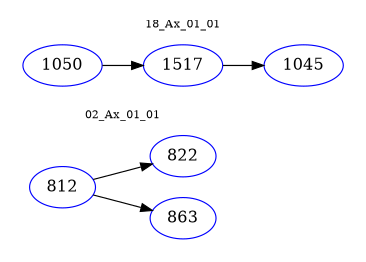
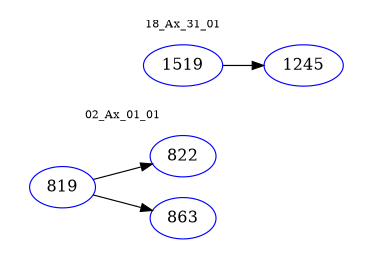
  digraph {
    rankdir=LR
    node [color=blue]
    edge [color=black]
-   n1 [label=812]
+   n1 [label=819]
    n2 [label=863]
    n3 [label=822]
-   n4 [label=1050]
-   n5 [label=1045]
-   n6 [label=1517]
+   n5 [label=1245]
+   n6 [label=1519]
    subgraph cluster_1 {
      color=white
      fontsize=10
      label="02_Ax_01_01"
      n1
      n2
      n3
    }
    subgraph cluster_2 {
      color=white
      fontsize=10
-     label="18_Ax_01_01"
-     n4
+     label="18_Ax_31_01"
      n5
      n6
    }
    n1 -> n2
    n1 -> n3
-   n4 -> n6
    n6 -> n5
  }
